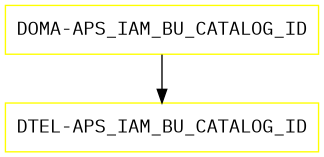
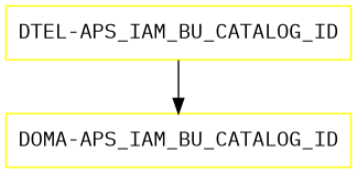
  digraph {
    fontname="IBM Plex Mono"
    node [color=yellow shape=box fontname="IBM Plex Mono"]
    "DTEL-APS_IAM_BU_CATALOG_ID"
    "DOMA-APS_IAM_BU_CATALOG_ID"
-   "DOMA-APS_IAM_BU_CATALOG_ID" -> "DTEL-APS_IAM_BU_CATALOG_ID" [fontname="IBM Plex Mono"]
+   "DTEL-APS_IAM_BU_CATALOG_ID" -> "DOMA-APS_IAM_BU_CATALOG_ID" [fontname="IBM Plex Mono"]
  }
